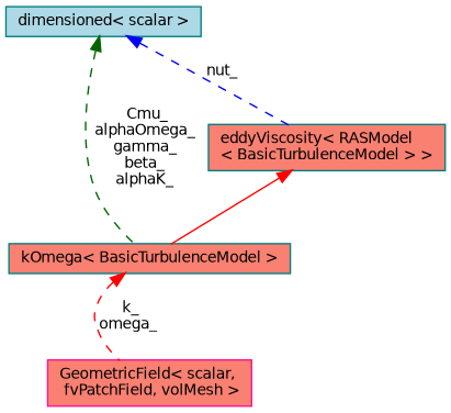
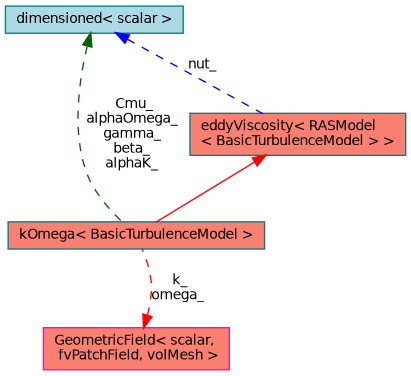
  digraph {
    rankdir=TB
    node [color=teal fillcolor=salmon fontname=Helvetica fontsize=10 shape=record style=filled]
    edge [color=red dir=back fontname=Helvetica fontsize=10 labelfontname=Helvetica labelfontsize=10 style=dashed]
    n1 [fontcolor=black height=0.2 label="kOmega\< BasicTurbulenceModel \>" width=0.4]
    n2 [height=0.2 label="eddyViscosity\< RASModel\l\< BasicTurbulenceModel \> \>" width=0.4]
    n3 [color=deeppink height=0.2 label="GeometricField\< scalar,\l fvPatchField, volMesh \>" width=0.4]
    n4 [fillcolor=lightblue height=0.2 label="dimensioned\< scalar \>" width=0.4]
    n2 -> n1 [style=solid]
-   n1 -> n3 [label=" k_\nomega_"]
+   n3 -> n1 [label=" k_\nomega_"]
    n4 -> n1 [color=darkgreen label=" Cmu_\nalphaOmega_\ngamma_\nbeta_\nalphaK_"]
    n4 -> n2 [color=blue label=" nut_"]
  }
